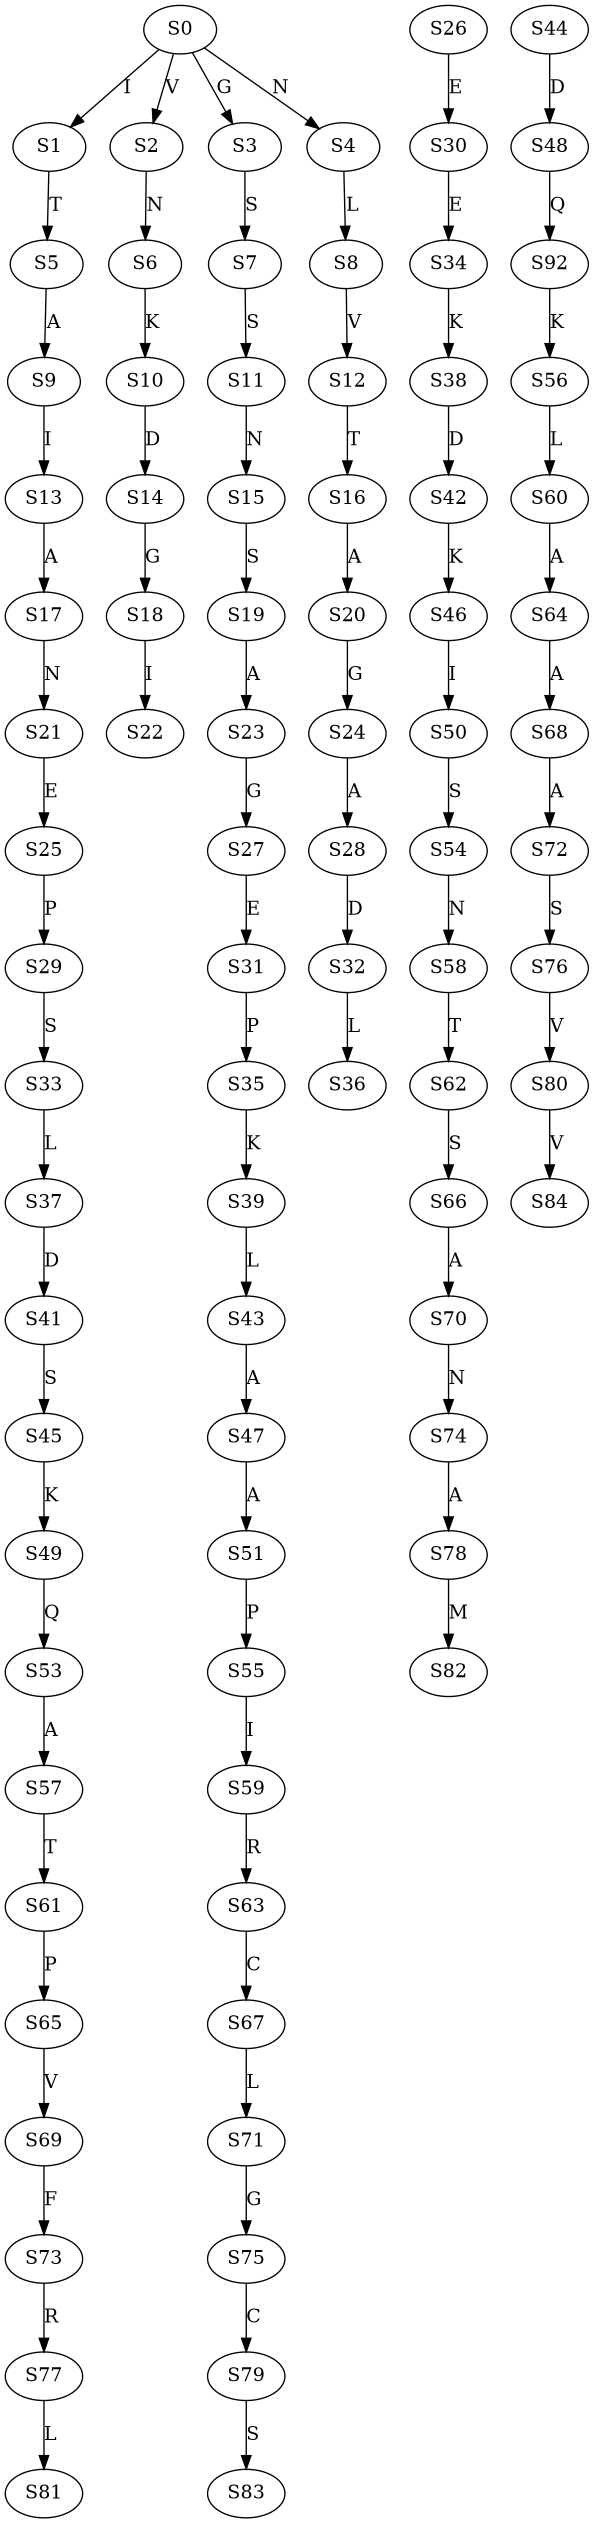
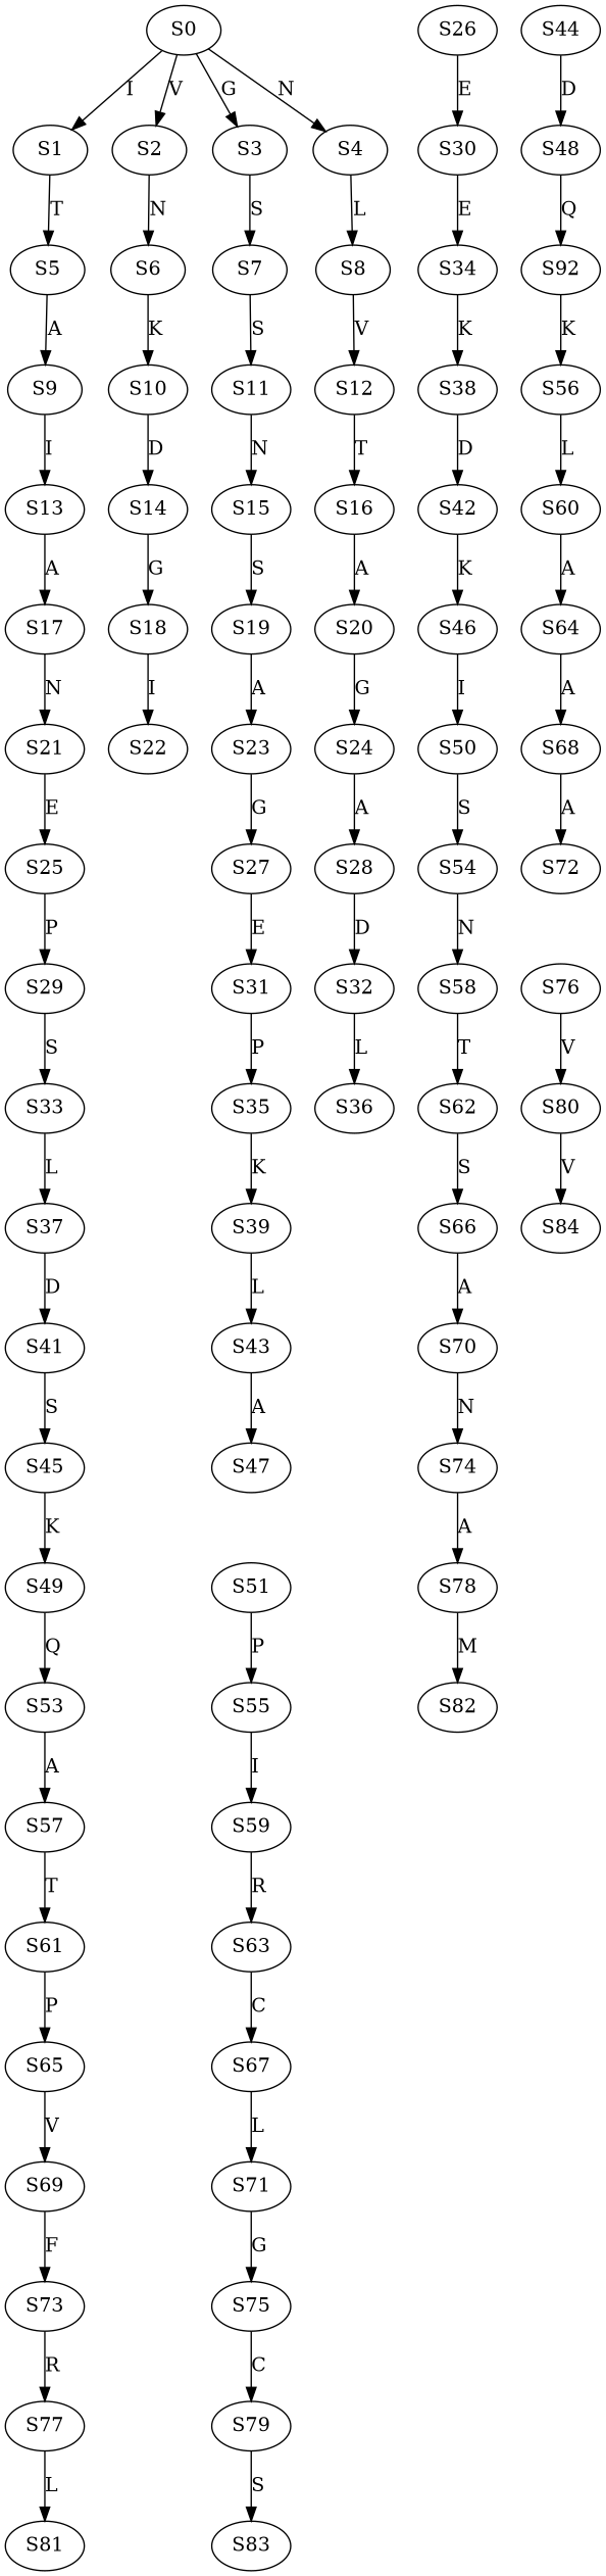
  strict digraph {
    S0
    S1
    S2
    S3
    S4
    S5
    S6
    S7
    S8
    S9
    S10
    S11
    S12
    S13
    S14
    S15
    S16
    S17
    S18
    S19
    S20
    S21
    S22
    S23
    S24
    S25
    S27
    S28
    S29
    S26
    S30
    S31
    S32
    S33
    S34
    S35
    S36
    S37
    S38
    S39
    S41
    S42
    S43
    S45
    S46
    S47
    S44
    S48
    S49
    S50
    S51
    n52 [label=S92]
    S53
    S54
    S55
    S56
    S57
    S58
    S59
    S60
    S61
    S62
    S63
    S64
    S65
    S66
    S67
    S68
    S69
    S70
    S71
    S72
    S73
    S74
    S75
    S76
    S77
    S78
    S79
    S80
    S81
    S82
    S83
    S84
    S0 -> S1 [label=I]
    S0 -> S2 [label=V]
    S0 -> S3 [label=G]
    S0 -> S4 [label=N]
    S1 -> S5 [label=T]
    S2 -> S6 [label=N]
    S3 -> S7 [label=S]
    S4 -> S8 [label=L]
    S5 -> S9 [label=A]
    S6 -> S10 [label=K]
    S7 -> S11 [label=S]
    S8 -> S12 [label=V]
    S9 -> S13 [label=I]
    S10 -> S14 [label=D]
    S11 -> S15 [label=N]
    S12 -> S16 [label=T]
    S13 -> S17 [label=A]
    S14 -> S18 [label=G]
    S15 -> S19 [label=S]
    S16 -> S20 [label=A]
    S17 -> S21 [label=N]
    S18 -> S22 [label=I]
    S19 -> S23 [label=A]
    S20 -> S24 [label=G]
    S21 -> S25 [label=E]
    S23 -> S27 [label=G]
    S24 -> S28 [label=A]
    S25 -> S29 [label=P]
    S27 -> S31 [label=E]
    S28 -> S32 [label=D]
    S29 -> S33 [label=S]
    S26 -> S30 [label=E]
    S30 -> S34 [label=E]
    S31 -> S35 [label=P]
    S32 -> S36 [label=L]
    S33 -> S37 [label=L]
    S34 -> S38 [label=K]
    S35 -> S39 [label=K]
    S37 -> S41 [label=D]
    S38 -> S42 [label=D]
    S39 -> S43 [label=L]
    S41 -> S45 [label=S]
    S42 -> S46 [label=K]
    S43 -> S47 [label=A]
    S45 -> S49 [label=K]
    S46 -> S50 [label=I]
-   S47 -> S51 [label=A]
    S44 -> S48 [label=D]
    S48 -> n52 [label=Q]
    S49 -> S53 [label=Q]
    S50 -> S54 [label=S]
    S51 -> S55 [label=P]
    n52 -> S56 [label=K]
    S53 -> S57 [label=A]
    S54 -> S58 [label=N]
    S55 -> S59 [label=I]
    S56 -> S60 [label=L]
    S57 -> S61 [label=T]
    S58 -> S62 [label=T]
    S59 -> S63 [label=R]
    S60 -> S64 [label=A]
    S61 -> S65 [label=P]
    S62 -> S66 [label=S]
    S63 -> S67 [label=C]
    S64 -> S68 [label=A]
    S65 -> S69 [label=V]
    S66 -> S70 [label=A]
    S67 -> S71 [label=L]
    S68 -> S72 [label=A]
    S69 -> S73 [label=F]
    S70 -> S74 [label=N]
    S71 -> S75 [label=G]
-   S72 -> S76 [label=S]
    S73 -> S77 [label=R]
    S74 -> S78 [label=A]
    S75 -> S79 [label=C]
    S76 -> S80 [label=V]
    S77 -> S81 [label=L]
    S78 -> S82 [label=M]
    S79 -> S83 [label=S]
    S80 -> S84 [label=V]
  }
